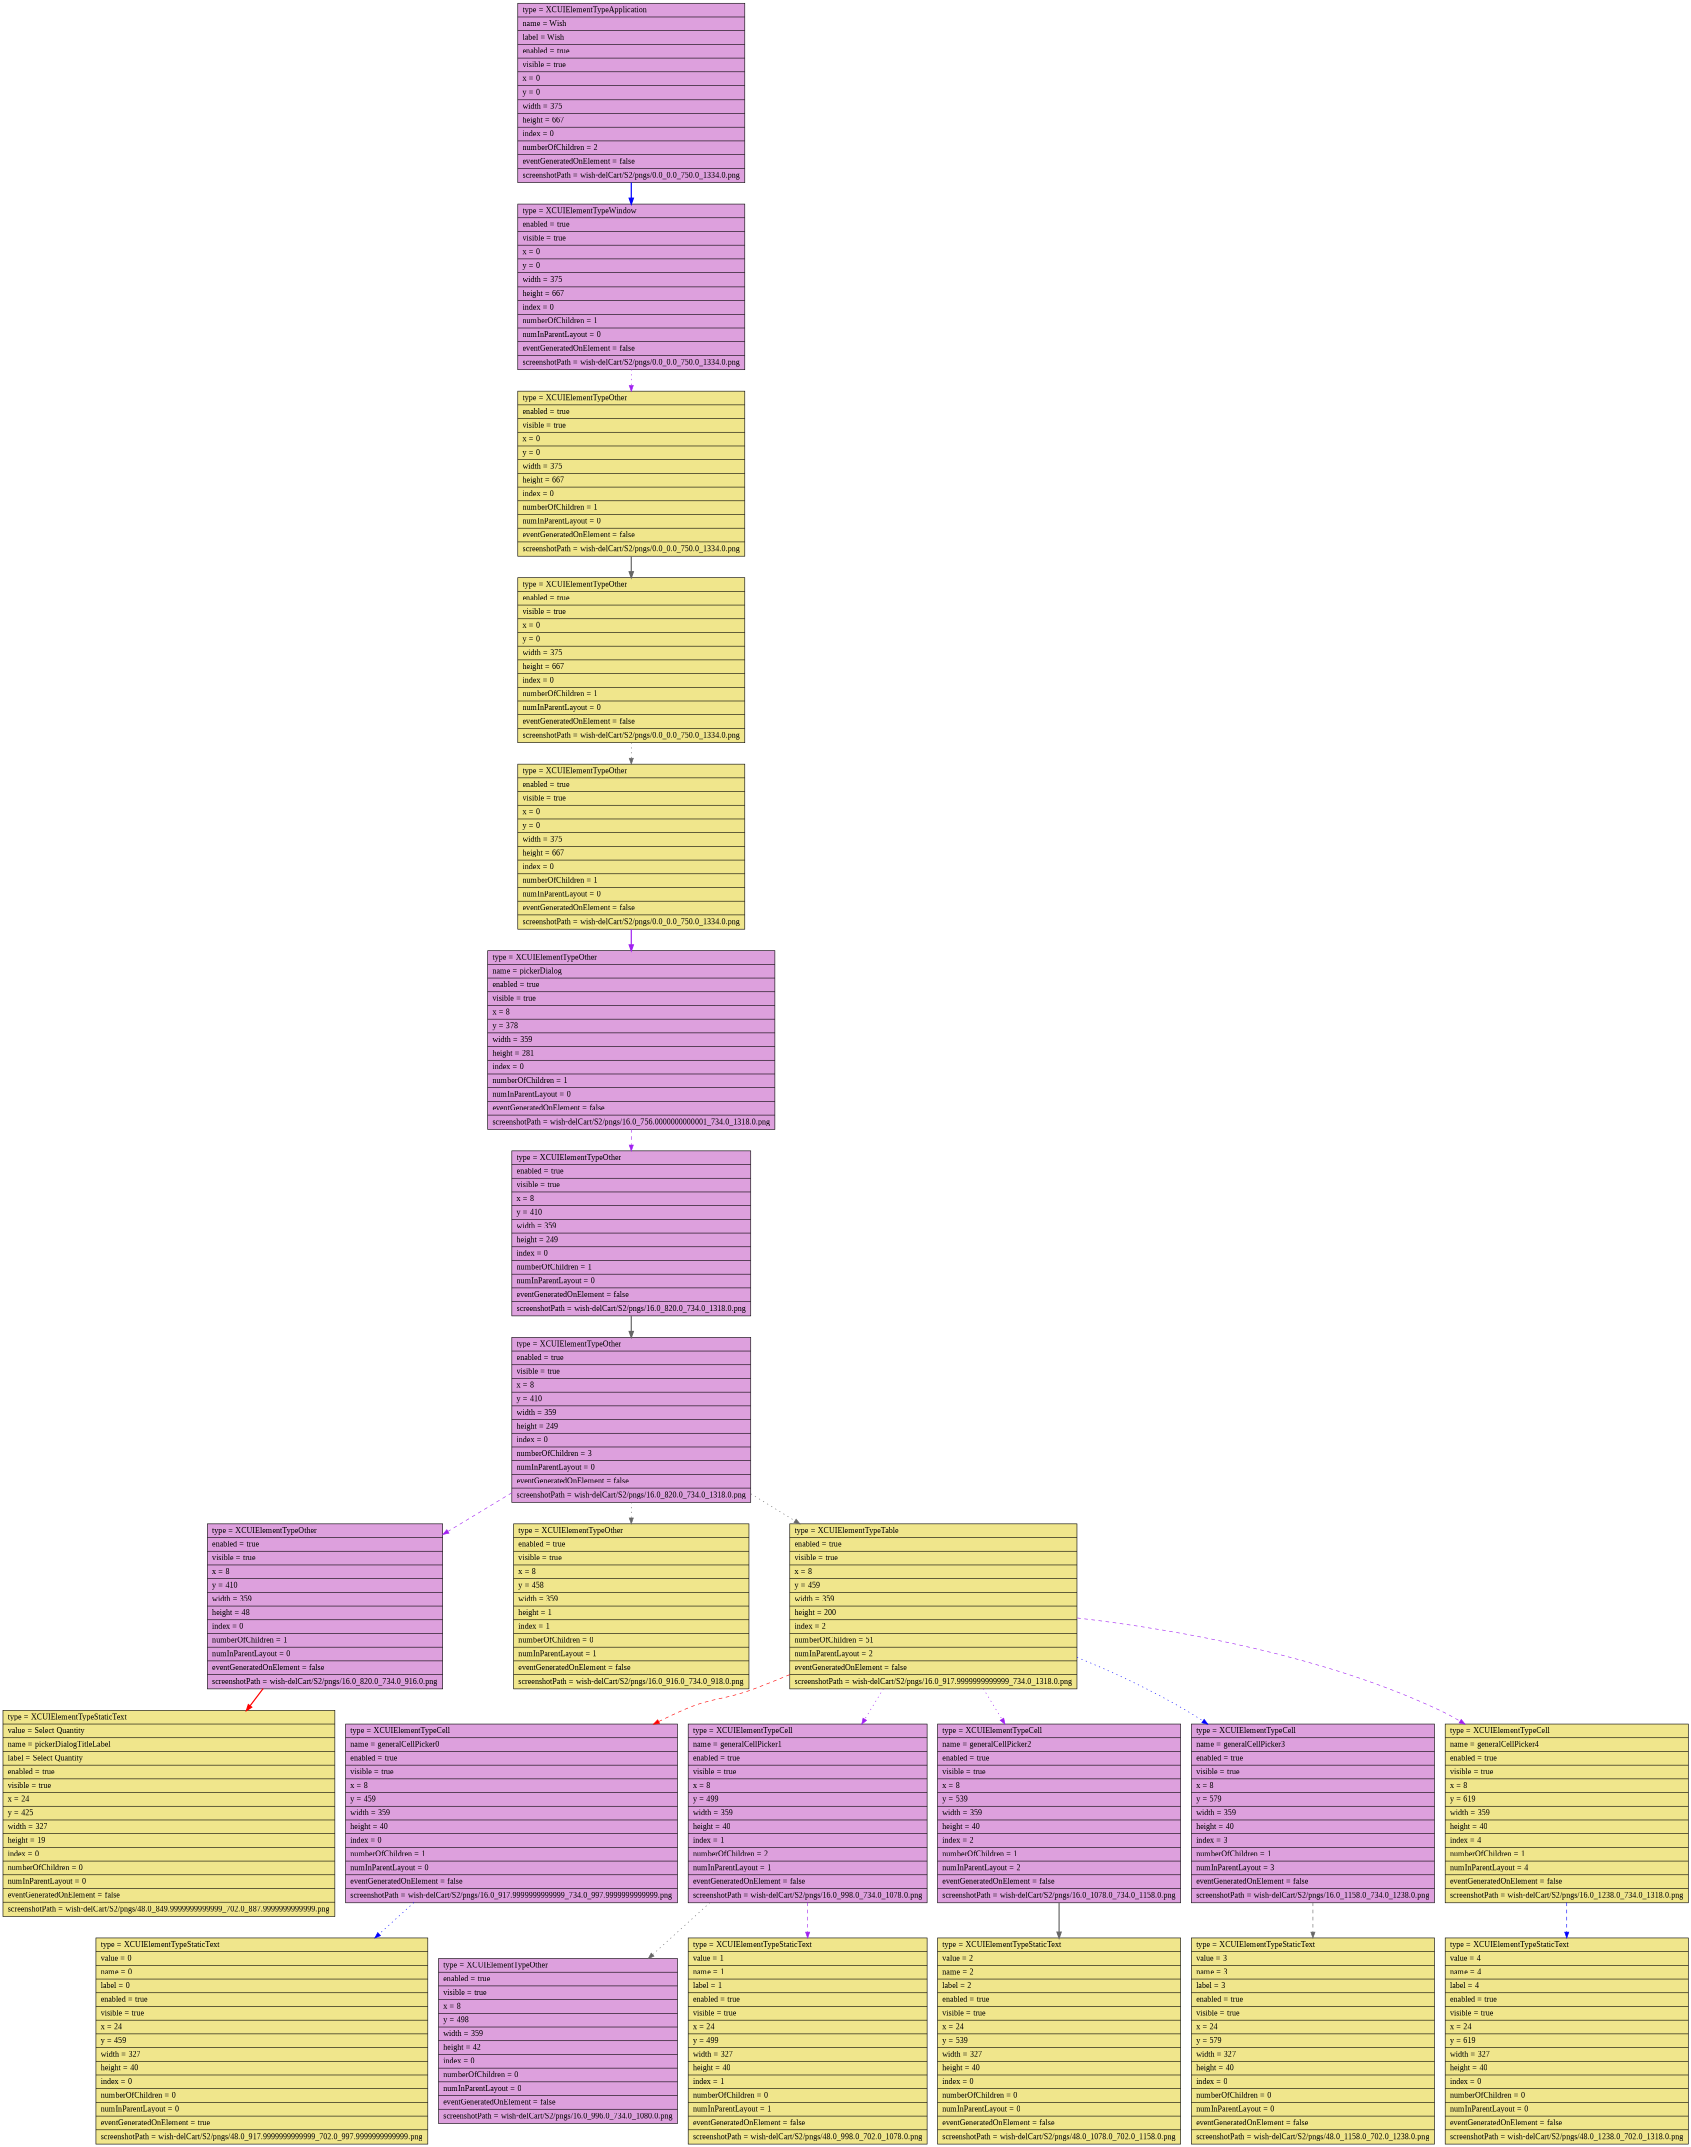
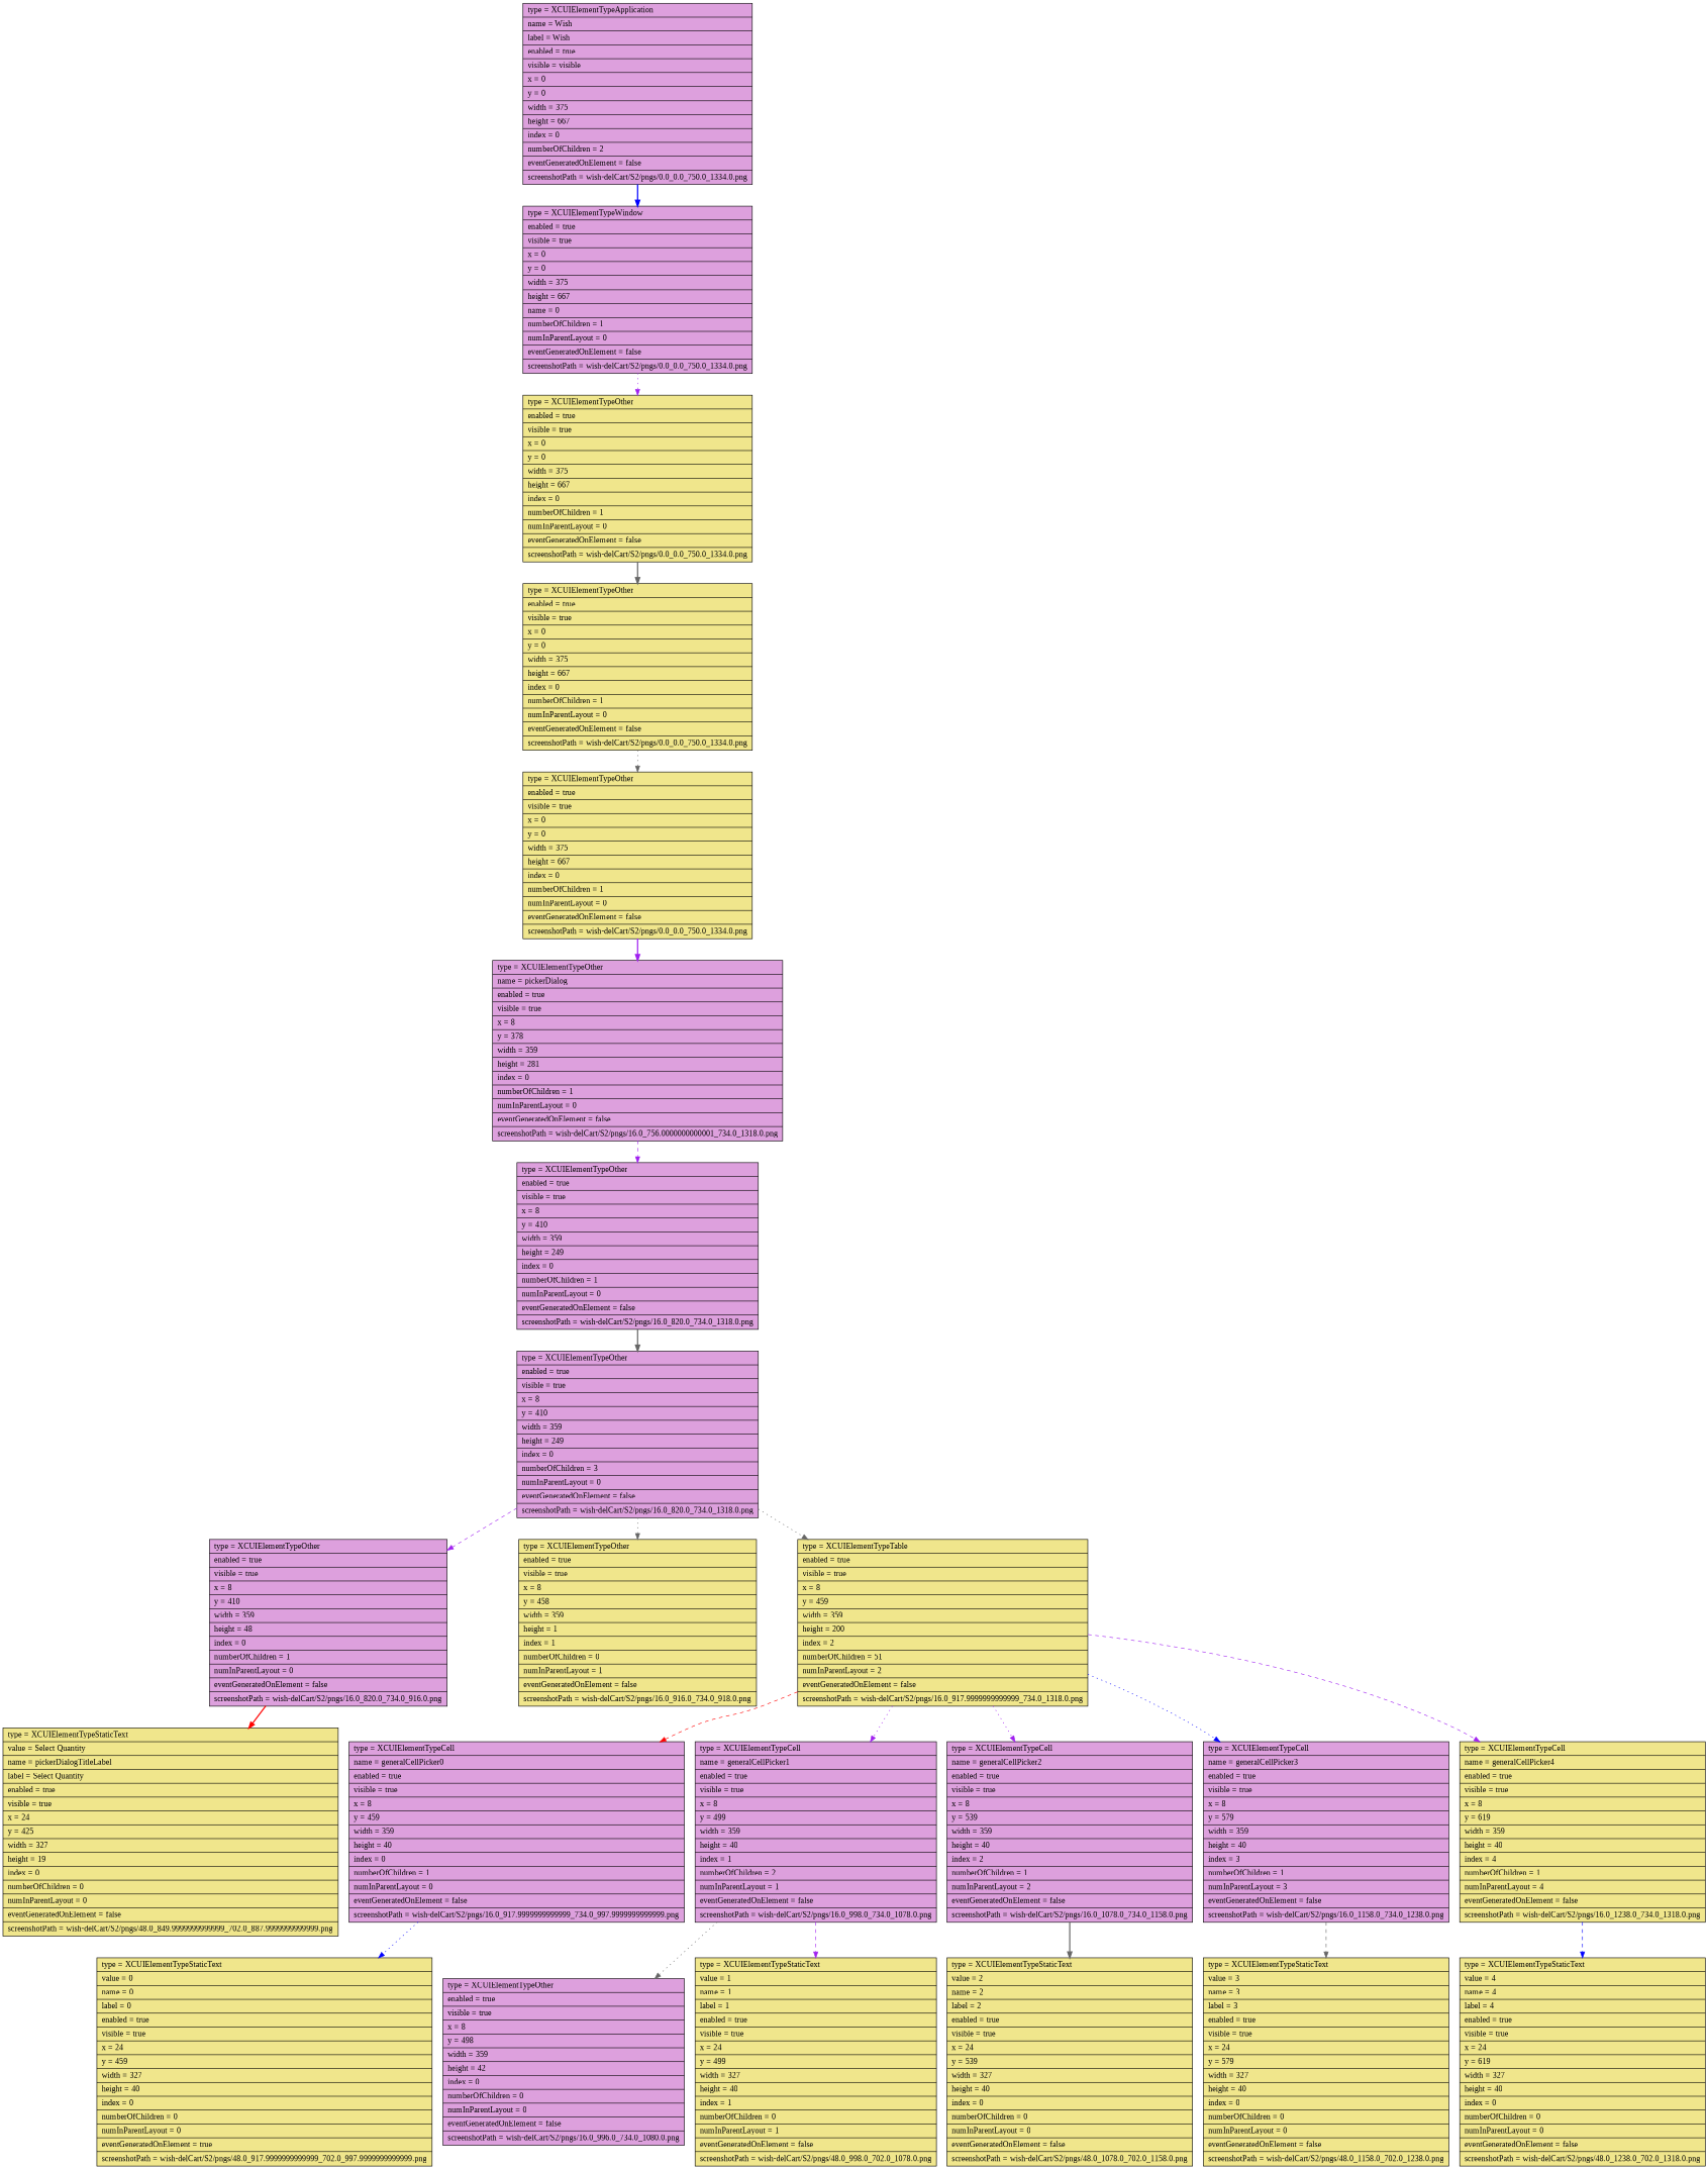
  digraph {
    fontname="Liberation Serif"
    node [fillcolor=khaki fontname="Liberation Serif" shape=record style=filled]
    edge [color=purple fontname="Liberation Serif" style=dotted]
-   n1 [fillcolor=plum label="{type = XCUIElementTypeApplication\l|name = Wish\l|label = Wish\l|enabled = true\l|visible = true\l|x = 0\l|y = 0\l|width = 375\l|height = 667\l|index = 0\l|numberOfChildren = 2\l|eventGeneratedOnElement = false \l|screenshotPath = wish-delCart/S2/pngs/0.0_0.0_750.0_1334.0.png\l}"]
-   n2 [fillcolor=plum label="{type = XCUIElementTypeWindow\l|enabled = true\l|visible = true\l|x = 0\l|y = 0\l|width = 375\l|height = 667\l|index = 0\l|numberOfChildren = 1\l|numInParentLayout = 0\l|eventGeneratedOnElement = false \l|screenshotPath = wish-delCart/S2/pngs/0.0_0.0_750.0_1334.0.png\l}"]
+   n1 [fillcolor=plum label="{type = XCUIElementTypeApplication\l|name = Wish\l|label = Wish\l|enabled = true\l|visible = visible\l|x = 0\l|y = 0\l|width = 375\l|height = 667\l|index = 0\l|numberOfChildren = 2\l|eventGeneratedOnElement = false \l|screenshotPath = wish-delCart/S2/pngs/0.0_0.0_750.0_1334.0.png\l}"]
+   n2 [fillcolor=plum label="{type = XCUIElementTypeWindow\l|enabled = true\l|visible = true\l|x = 0\l|y = 0\l|width = 375\l|height = 667\l|name = 0\l|numberOfChildren = 1\l|numInParentLayout = 0\l|eventGeneratedOnElement = false \l|screenshotPath = wish-delCart/S2/pngs/0.0_0.0_750.0_1334.0.png\l}"]
    n3 [label="{type = XCUIElementTypeOther\l|enabled = true\l|visible = true\l|x = 0\l|y = 0\l|width = 375\l|height = 667\l|index = 0\l|numberOfChildren = 1\l|numInParentLayout = 0\l|eventGeneratedOnElement = false \l|screenshotPath = wish-delCart/S2/pngs/0.0_0.0_750.0_1334.0.png\l}"]
    n4 [label="{type = XCUIElementTypeOther\l|enabled = true\l|visible = true\l|x = 0\l|y = 0\l|width = 375\l|height = 667\l|index = 0\l|numberOfChildren = 1\l|numInParentLayout = 0\l|eventGeneratedOnElement = false \l|screenshotPath = wish-delCart/S2/pngs/0.0_0.0_750.0_1334.0.png\l}"]
    n5 [label="{type = XCUIElementTypeOther\l|enabled = true\l|visible = true\l|x = 0\l|y = 0\l|width = 375\l|height = 667\l|index = 0\l|numberOfChildren = 1\l|numInParentLayout = 0\l|eventGeneratedOnElement = false \l|screenshotPath = wish-delCart/S2/pngs/0.0_0.0_750.0_1334.0.png\l}"]
    n6 [fillcolor=plum label="{type = XCUIElementTypeOther\l|name = pickerDialog\l|enabled = true\l|visible = true\l|x = 8\l|y = 378\l|width = 359\l|height = 281\l|index = 0\l|numberOfChildren = 1\l|numInParentLayout = 0\l|eventGeneratedOnElement = false \l|screenshotPath = wish-delCart/S2/pngs/16.0_756.0000000000001_734.0_1318.0.png\l}"]
    n7 [fillcolor=plum label="{type = XCUIElementTypeOther\l|enabled = true\l|visible = true\l|x = 8\l|y = 410\l|width = 359\l|height = 249\l|index = 0\l|numberOfChildren = 1\l|numInParentLayout = 0\l|eventGeneratedOnElement = false \l|screenshotPath = wish-delCart/S2/pngs/16.0_820.0_734.0_1318.0.png\l}"]
    n8 [fillcolor=plum label="{type = XCUIElementTypeOther\l|enabled = true\l|visible = true\l|x = 8\l|y = 410\l|width = 359\l|height = 249\l|index = 0\l|numberOfChildren = 3\l|numInParentLayout = 0\l|eventGeneratedOnElement = false \l|screenshotPath = wish-delCart/S2/pngs/16.0_820.0_734.0_1318.0.png\l}"]
    n9 [fillcolor=plum label="{type = XCUIElementTypeOther\l|enabled = true\l|visible = true\l|x = 8\l|y = 410\l|width = 359\l|height = 48\l|index = 0\l|numberOfChildren = 1\l|numInParentLayout = 0\l|eventGeneratedOnElement = false \l|screenshotPath = wish-delCart/S2/pngs/16.0_820.0_734.0_916.0.png\l}"]
    n10 [label="{type = XCUIElementTypeOther\l|enabled = true\l|visible = true\l|x = 8\l|y = 458\l|width = 359\l|height = 1\l|index = 1\l|numberOfChildren = 0\l|numInParentLayout = 1\l|eventGeneratedOnElement = false \l|screenshotPath = wish-delCart/S2/pngs/16.0_916.0_734.0_918.0.png\l}"]
    n11 [label="{type = XCUIElementTypeTable\l|enabled = true\l|visible = true\l|x = 8\l|y = 459\l|width = 359\l|height = 200\l|index = 2\l|numberOfChildren = 51\l|numInParentLayout = 2\l|eventGeneratedOnElement = false \l|screenshotPath = wish-delCart/S2/pngs/16.0_917.9999999999999_734.0_1318.0.png\l}"]
    n12 [label="{type = XCUIElementTypeStaticText\l|value = Select Quantity\l|name = pickerDialogTitleLabel\l|label = Select Quantity\l|enabled = true\l|visible = true\l|x = 24\l|y = 425\l|width = 327\l|height = 19\l|index = 0\l|numberOfChildren = 0\l|numInParentLayout = 0\l|eventGeneratedOnElement = false \l|screenshotPath = wish-delCart/S2/pngs/48.0_849.9999999999999_702.0_887.9999999999999.png\l}"]
    n13 [fillcolor=plum label="{type = XCUIElementTypeCell\l|name = generalCellPicker0\l|enabled = true\l|visible = true\l|x = 8\l|y = 459\l|width = 359\l|height = 40\l|index = 0\l|numberOfChildren = 1\l|numInParentLayout = 0\l|eventGeneratedOnElement = false \l|screenshotPath = wish-delCart/S2/pngs/16.0_917.9999999999999_734.0_997.9999999999999.png\l}"]
    n14 [fillcolor=plum label="{type = XCUIElementTypeCell\l|name = generalCellPicker1\l|enabled = true\l|visible = true\l|x = 8\l|y = 499\l|width = 359\l|height = 40\l|index = 1\l|numberOfChildren = 2\l|numInParentLayout = 1\l|eventGeneratedOnElement = false \l|screenshotPath = wish-delCart/S2/pngs/16.0_998.0_734.0_1078.0.png\l}"]
    n15 [fillcolor=plum label="{type = XCUIElementTypeCell\l|name = generalCellPicker2\l|enabled = true\l|visible = true\l|x = 8\l|y = 539\l|width = 359\l|height = 40\l|index = 2\l|numberOfChildren = 1\l|numInParentLayout = 2\l|eventGeneratedOnElement = false \l|screenshotPath = wish-delCart/S2/pngs/16.0_1078.0_734.0_1158.0.png\l}"]
    n16 [fillcolor=plum label="{type = XCUIElementTypeCell\l|name = generalCellPicker3\l|enabled = true\l|visible = true\l|x = 8\l|y = 579\l|width = 359\l|height = 40\l|index = 3\l|numberOfChildren = 1\l|numInParentLayout = 3\l|eventGeneratedOnElement = false \l|screenshotPath = wish-delCart/S2/pngs/16.0_1158.0_734.0_1238.0.png\l}"]
    n17 [label="{type = XCUIElementTypeCell\l|name = generalCellPicker4\l|enabled = true\l|visible = true\l|x = 8\l|y = 619\l|width = 359\l|height = 40\l|index = 4\l|numberOfChildren = 1\l|numInParentLayout = 4\l|eventGeneratedOnElement = false \l|screenshotPath = wish-delCart/S2/pngs/16.0_1238.0_734.0_1318.0.png\l}"]
    n18 [label="{type = XCUIElementTypeStaticText\l|value = 0\l|name = 0\l|label = 0\l|enabled = true\l|visible = true\l|x = 24\l|y = 459\l|width = 327\l|height = 40\l|index = 0\l|numberOfChildren = 0\l|numInParentLayout = 0\l|eventGeneratedOnElement = true \l|screenshotPath = wish-delCart/S2/pngs/48.0_917.9999999999999_702.0_997.9999999999999.png\l}"]
    n19 [fillcolor=plum label="{type = XCUIElementTypeOther\l|enabled = true\l|visible = true\l|x = 8\l|y = 498\l|width = 359\l|height = 42\l|index = 0\l|numberOfChildren = 0\l|numInParentLayout = 0\l|eventGeneratedOnElement = false \l|screenshotPath = wish-delCart/S2/pngs/16.0_996.0_734.0_1080.0.png\l}"]
    n20 [label="{type = XCUIElementTypeStaticText\l|value = 1\l|name = 1\l|label = 1\l|enabled = true\l|visible = true\l|x = 24\l|y = 499\l|width = 327\l|height = 40\l|index = 1\l|numberOfChildren = 0\l|numInParentLayout = 1\l|eventGeneratedOnElement = false \l|screenshotPath = wish-delCart/S2/pngs/48.0_998.0_702.0_1078.0.png\l}"]
    n21 [label="{type = XCUIElementTypeStaticText\l|value = 2\l|name = 2\l|label = 2\l|enabled = true\l|visible = true\l|x = 24\l|y = 539\l|width = 327\l|height = 40\l|index = 0\l|numberOfChildren = 0\l|numInParentLayout = 0\l|eventGeneratedOnElement = false \l|screenshotPath = wish-delCart/S2/pngs/48.0_1078.0_702.0_1158.0.png\l}"]
    n22 [label="{type = XCUIElementTypeStaticText\l|value = 3\l|name = 3\l|label = 3\l|enabled = true\l|visible = true\l|x = 24\l|y = 579\l|width = 327\l|height = 40\l|index = 0\l|numberOfChildren = 0\l|numInParentLayout = 0\l|eventGeneratedOnElement = false \l|screenshotPath = wish-delCart/S2/pngs/48.0_1158.0_702.0_1238.0.png\l}"]
    n23 [label="{type = XCUIElementTypeStaticText\l|value = 4\l|name = 4\l|label = 4\l|enabled = true\l|visible = true\l|x = 24\l|y = 619\l|width = 327\l|height = 40\l|index = 0\l|numberOfChildren = 0\l|numInParentLayout = 0\l|eventGeneratedOnElement = false \l|screenshotPath = wish-delCart/S2/pngs/48.0_1238.0_702.0_1318.0.png\l}"]
    n1 -> n2 [color=blue style=bold]
    n2 -> n3
    n3 -> n4 [color=gray40 style=bold]
    n4 -> n5 [color=gray40]
    n5 -> n6 [style=bold]
    n6 -> n7 [style=dashed]
    n7 -> n8 [color=gray40 style=bold]
    n8 -> n9 [style=dashed]
    n8 -> n10 [color=gray40]
    n8 -> n11 [color=gray40]
    n9 -> n12 [color=red style=bold]
    n11 -> n13 [color=red style=dashed]
    n11 -> n14
    n11 -> n15
    n11 -> n16 [color=blue]
    n11 -> n17 [style=dashed]
    n13 -> n18 [color=blue]
    n14 -> n19 [color=gray40]
    n14 -> n20 [style=dashed]
    n15 -> n21 [color=gray40 style=bold]
    n16 -> n22 [color=gray40 style=dashed]
    n17 -> n23 [color=blue style=dashed]
  }
